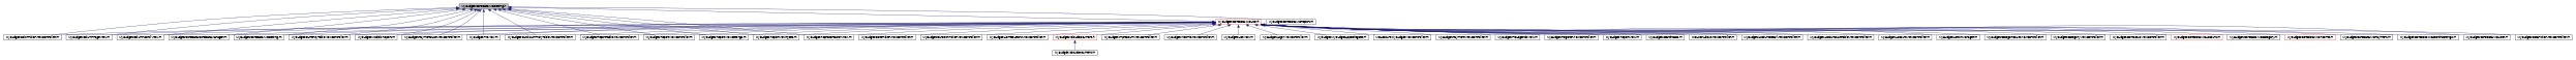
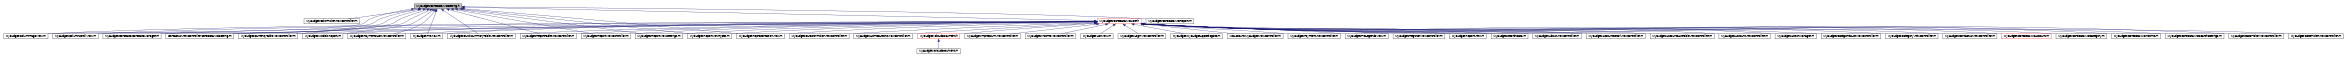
  digraph {
    node [color=black fillcolor=white fontname=Helvetica fontsize=10 shape=record style=filled]
    edge [color=midnightblue dir=back fontname=Helvetica fontsize=10 labelfontname=Helvetica labelfontsize=10 style=solid]
    n1 [fillcolor=grey75 fontcolor=black height=0.2 label="MyBudget/CoreData/MOSetting.h" width=0.4]
    n2 [height=0.2 label="MyBudget/ColorPickerViewController.m" width=0.4]
    n3 [height=0.2 label="MyBudget/ColumnPageView.m" width=0.4]
    n4 [height=0.2 label="MyBudget/ColumnScrollView.m" width=0.4]
    n5 [color=red height=0.2 label="MyBudget/CoreData/MOUser.h" width=0.4]
    n6 [height=0.2 label="MyBudget/CoreData/CoreDataManager.m" width=0.4]
-   n7 [height=0.2 label="MyBudget/CoreData/MOSetting.m" width=0.4]
+   n7 [height=0.2 label="ContactUsViewController/CoreData/MOSetting.m" width=0.4]
    n8 [height=0.2 label="MyBudget/CurrencyTableViewController.m" width=0.4]
    n9 [height=0.2 label="MyBudget/Models/Report.m" width=0.4]
    n10 [height=0.2 label="MyBudget/PaymentsListViewController.m" width=0.4]
    n11 [height=0.2 label="MyBudget/PieView.m" width=0.4]
    n12 [height=0.2 label="MyBudget/QuickSummaryTableViewController.m" width=0.4]
    n13 [height=0.2 label="MyBudget/ReportTableViewController.m" width=0.4]
    n14 [height=0.2 label="MyBudget/ReportViewController.m" width=0.4]
    n15 [height=0.2 label="MyBudget/ReportViewSettings.m" width=0.4]
    n16 [height=0.2 label="MyBudget/ReportViewTypes.m" width=0.4]
    n17 [height=0.2 label="MyBudget/RepresentationView.m" width=0.4]
    n18 [height=0.2 label="MyBudget/CoreData/MOReport.m" width=0.4]
-   n19 [height=0.2 label="MOUser/AboutViewController.m" width=0.4]
+   n19 [height=0.2 label="MyBudget/AboutViewController.m" width=0.4]
    n20 [height=0.2 label="MyBudget/AccountDetailViewController.m" width=0.4]
    n21 [height=0.2 label="MyBudget/AccountsListTableViewController.m" width=0.4]
    n22 [height=0.2 label="MyBudget/AccountViewController.m" width=0.4]
    n23 [height=0.2 label="MyBudget/ActionManager.m" width=0.4]
    n24 [height=0.2 label="MyBudget/CategoriesListViewController.m" width=0.4]
    n25 [height=0.2 label="MyBudget/CategoryViewController.m" width=0.4]
    n26 [height=0.2 label="MyBudget/ContactUsViewController.m" width=0.4]
    n27 [color=red height=0.2 label="MyBudget/CoreData/MOAccount.m" width=0.4]
    n28 [height=0.2 label="MyBudget/CoreData/MOCategory.m" width=0.4]
-   n29 [color=red height=0.2 label="MyBudget/CoreData/MOIncome.m" width=0.4]
-   n30 [height=0.2 label="MyBudget/CoreData/MOPayment.m" width=0.4]
+   n29 [height=0.2 label="MyBudget/CoreData/MOIncome.m" width=0.4]
    n31 [height=0.2 label="MyBudget/CoreData/MOSearchSettings.m" width=0.4]
-   n32 [height=0.2 label="MyBudget/CoreData/MOUser.m" width=0.4]
    n33 [height=0.2 label="MyBudget/DataPickerViewController.m" width=0.4]
    n34 [height=0.2 label="MyBudget/DatePickerViewController.m" width=0.4]
    n35 [height=0.2 label="MyBudget/DurationPickerViewController.m" width=0.4]
    n36 [height=0.2 label="MyBudget/HomeButtonsViewController.m" width=0.4]
    n37 [color=red height=0.2 label="MyBudget/ICloudDocument.h" width=0.4]
    n38 [height=0.2 label="MyBudget/ImpressumViewController.m" width=0.4]
    n39 [height=0.2 label="MyBudget/IncomeViewController.m" width=0.4]
    n40 [height=0.2 label="MyBudget/ListView.m" width=0.4]
    n41 [height=0.2 label="MyBudget/LoginViewController.m" width=0.4]
    n42 [height=0.2 label="MyBudget/MyBudgetAppDelegate.m" width=0.4]
    n43 [height=0.2 label="MOAccount/MyBudgetViewController.m" width=0.4]
    n44 [height=0.2 label="MyBudget/PaymentViewController.m" width=0.4]
    n45 [height=0.2 label="MyBudget/PieLegendsView.m" width=0.4]
    n46 [height=0.2 label="MyBudget/RegisterViewController.m" width=0.4]
    n47 [height=0.2 label="MyBudget/ReportView.m" width=0.4]
    n48 [height=0.2 label="MyBudget/SearchData.m" width=0.4]
    n49 [height=0.2 label="MyBudget/ICloudDocument.m" width=0.4]
    n1 -> n2
    n1 -> n3
    n1 -> n4
    n1 -> n5
    n1 -> n6
    n1 -> n7
    n1 -> n8
    n1 -> n9
    n1 -> n10
    n1 -> n11
    n1 -> n12
    n1 -> n13
    n1 -> n14
    n1 -> n15
    n1 -> n16
    n1 -> n17
    n1 -> n18
-   n5 -> n2
    n5 -> n3
    n5 -> n4
    n5 -> n6
    n5 -> n7
    n5 -> n8
    n5 -> n9
    n5 -> n10
    n5 -> n11
    n5 -> n12
    n5 -> n13
    n5 -> n14
    n5 -> n15
    n5 -> n16
    n5 -> n17
    n5 -> n19
    n5 -> n20
    n5 -> n21
    n5 -> n22
    n5 -> n23
    n5 -> n24
    n5 -> n25
    n5 -> n26
    n5 -> n27
    n5 -> n28
    n5 -> n29
-   n5 -> n30
    n5 -> n31
-   n5 -> n32
    n5 -> n33
    n5 -> n34
    n5 -> n35
    n5 -> n36
    n5 -> n37
    n5 -> n38
    n5 -> n39
    n5 -> n40
    n5 -> n41
    n5 -> n42
    n5 -> n43
    n5 -> n44
    n5 -> n45
    n5 -> n46
    n5 -> n47
    n5 -> n48
    n37 -> n49
  }
